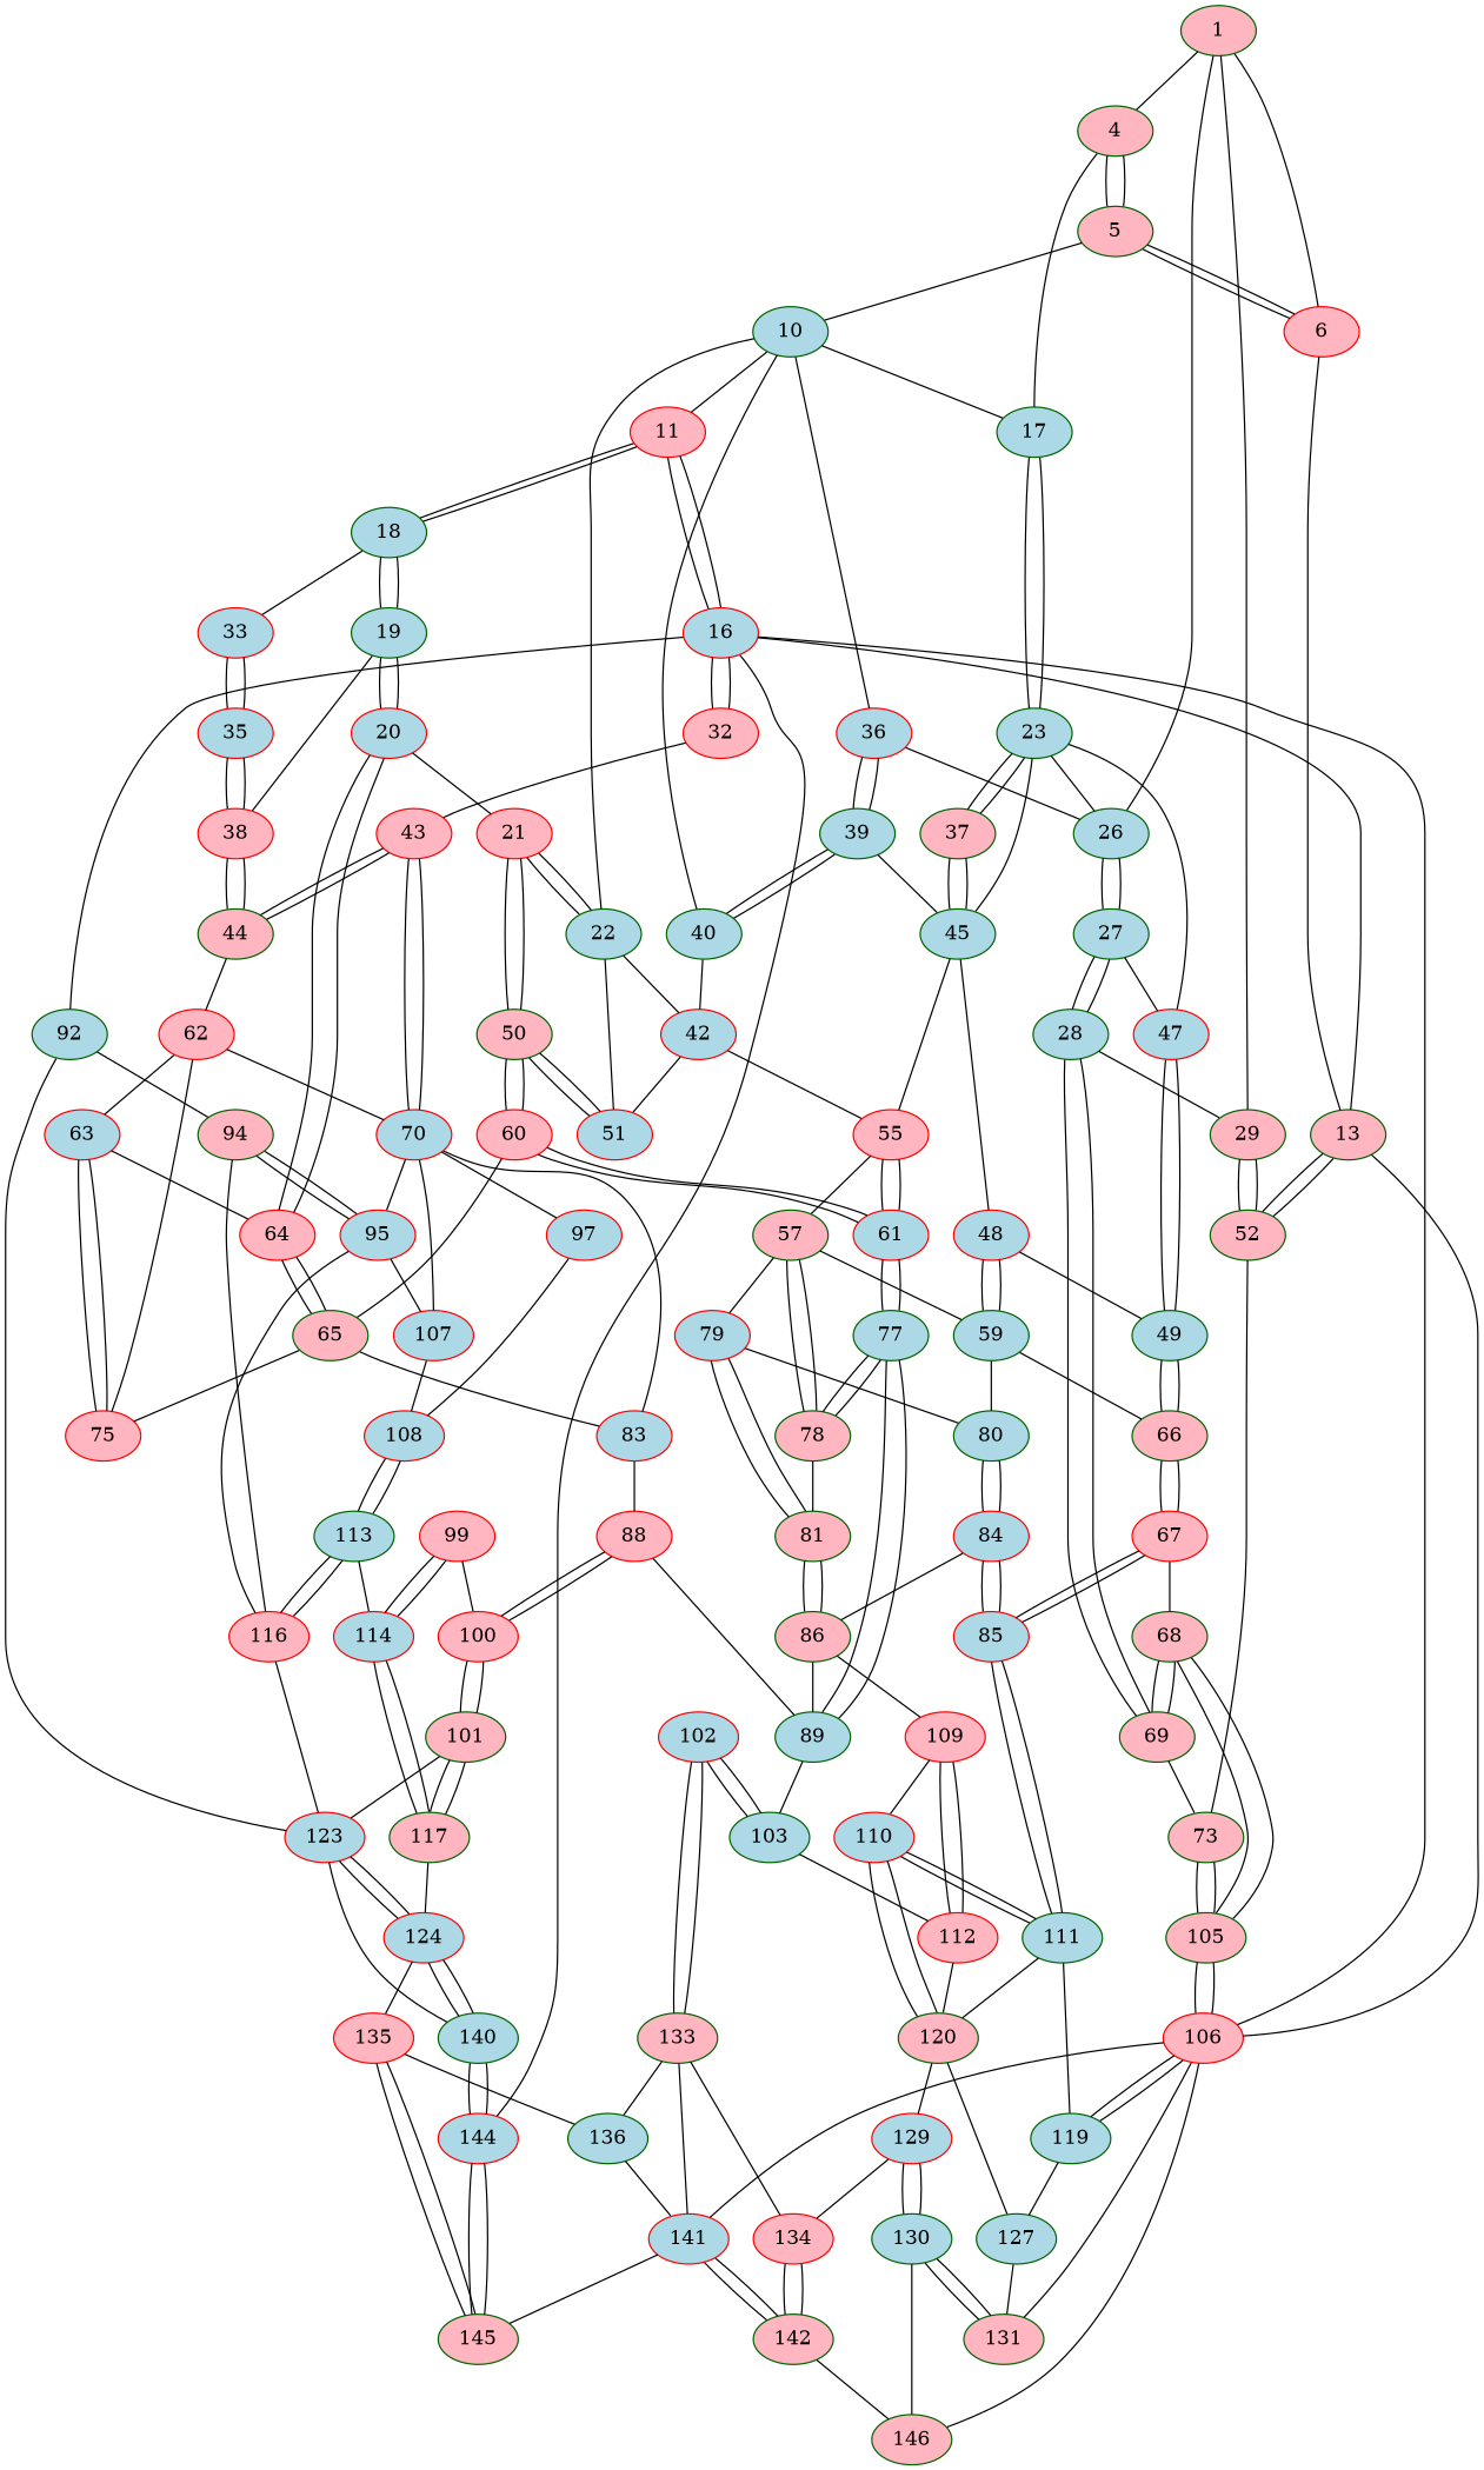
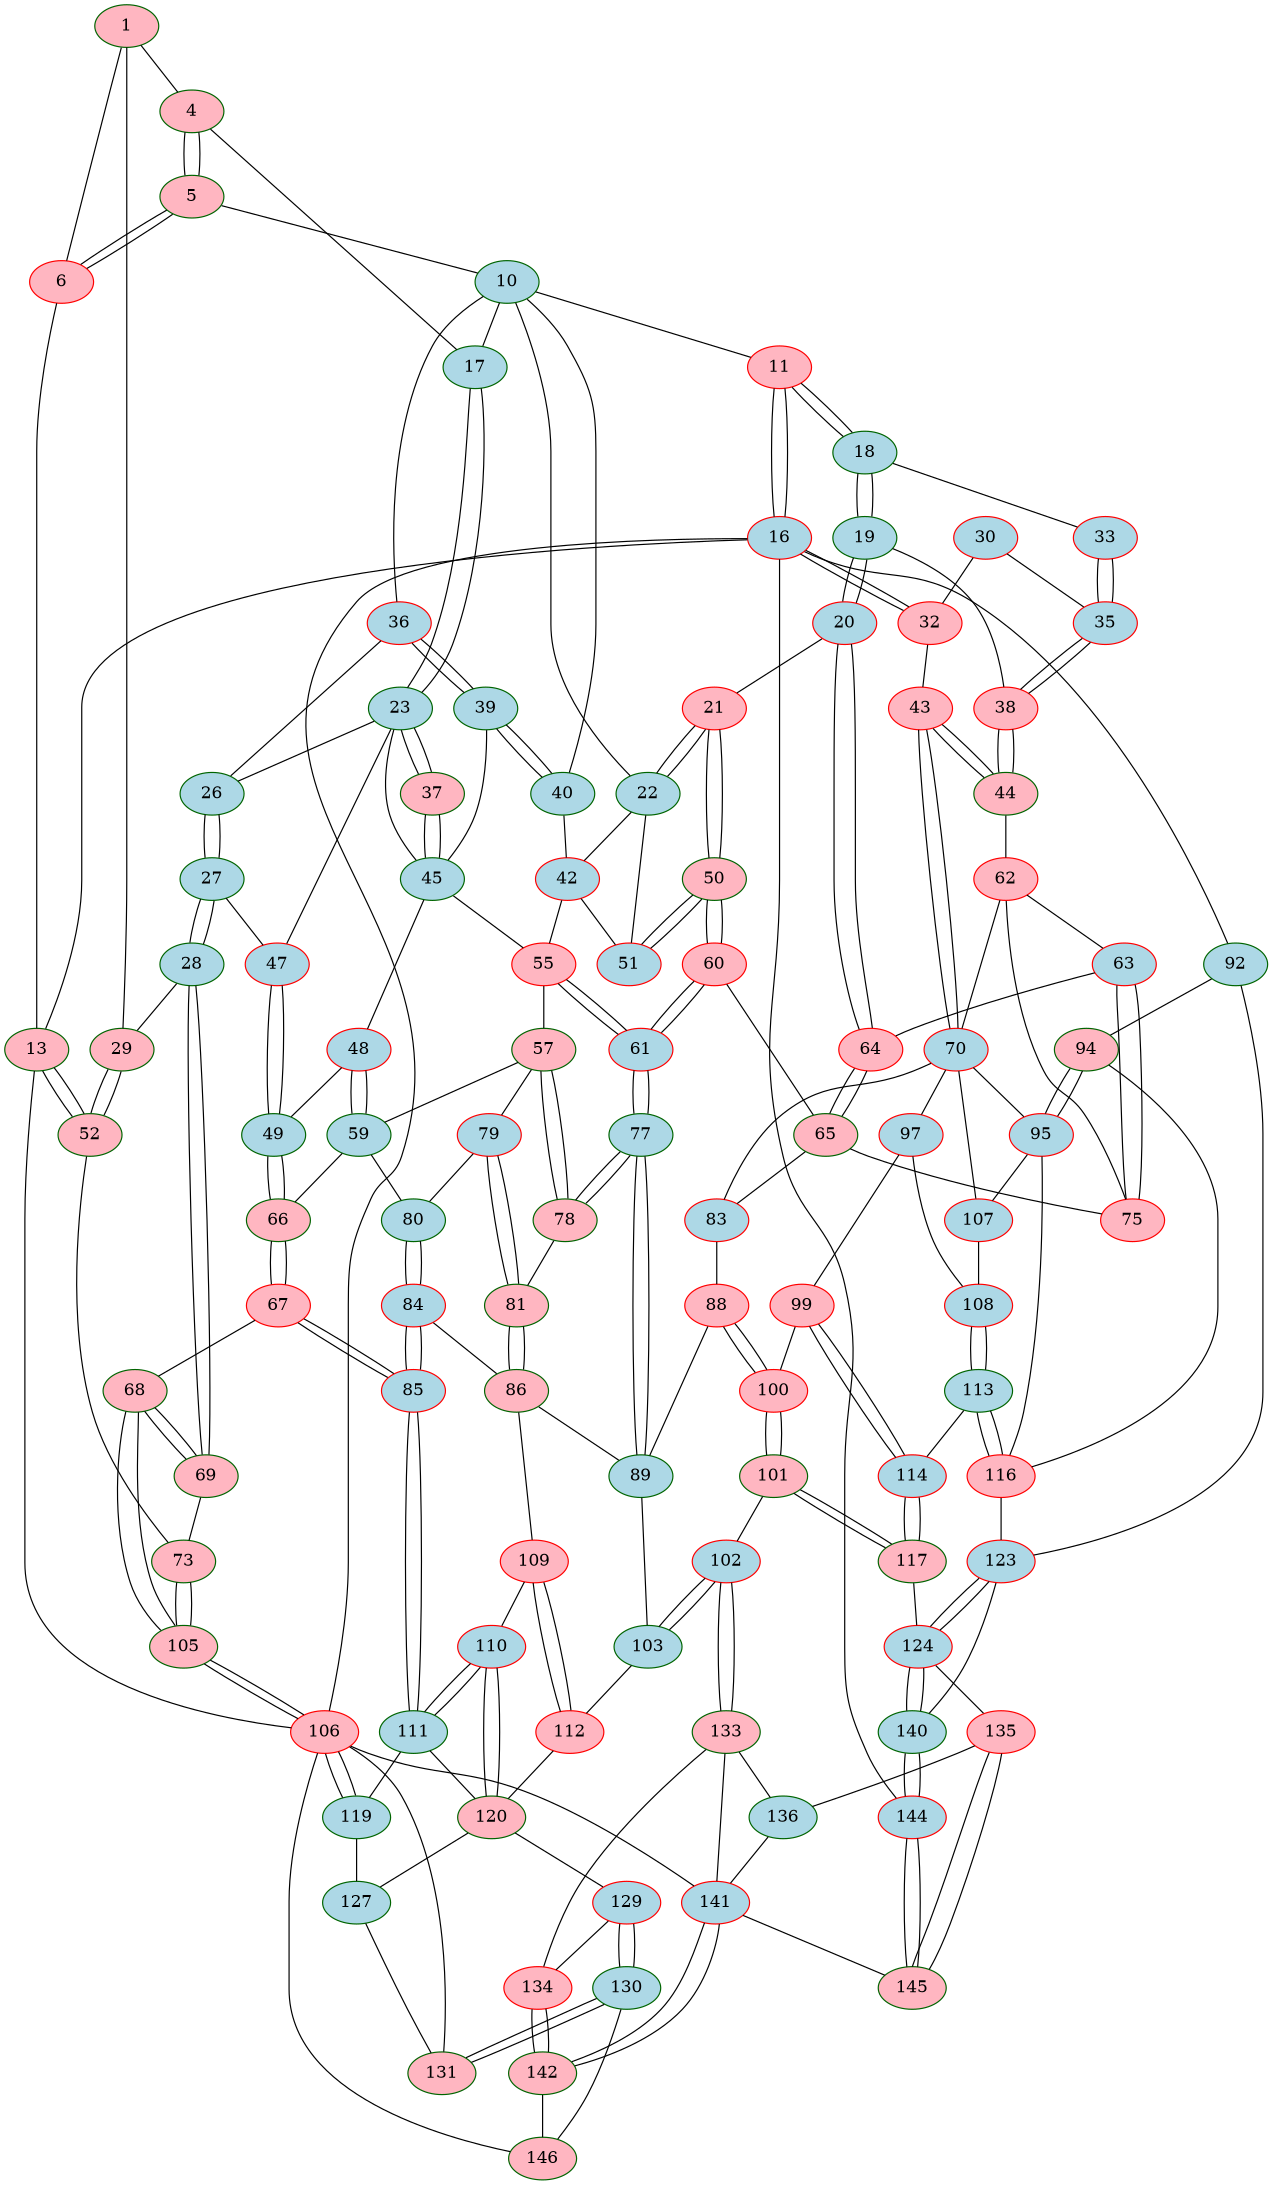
  graph {
    node [color=darkgreen fillcolor=lightblue style=filled]
    1 [fillcolor=lightpink super="+7+2"]
    4 [fillcolor=lightpink]
    6 [color=red fillcolor=lightpink super="+9"]
    26
    29 [fillcolor=lightpink]
    5 [fillcolor=lightpink]
    17
    13 [fillcolor=lightpink]
    27
    52 [fillcolor=lightpink]
    10 [super="+14"]
    23 [super="+24"]
    11 [color=red fillcolor=lightpink]
    22 [super="+41"]
    36 [color=red]
    40
    106 [color=red fillcolor=lightpink super="+143"]
    n18 [color=red label=16 super="+91"]
    18
    42 [color=red super="+54"]
    51 [color=red]
    39
    32 [color=red fillcolor=lightpink]
    92 [super="+93"]
    144 [color=red]
    19
    33 [color=red]
    43 [color=red fillcolor=lightpink]
    94 [fillcolor=lightpink]
    123 [color=red super="+138"]
    119
    131 [fillcolor=lightpink]
    141 [color=red super="+148"]
    146 [fillcolor=lightpink]
    145 [fillcolor=lightpink]
    73 [fillcolor=lightpink]
    37 [fillcolor=lightpink]
    45 [super="+53+46"]
    47 [color=red]
    20 [color=red]
    38 [color=red fillcolor=lightpink]
    35 [color=red]
    21 [color=red fillcolor=lightpink]
    64 [color=red fillcolor=lightpink]
    44 [fillcolor=lightpink]
    50 [fillcolor=lightpink]
    65 [fillcolor=lightpink super="+76"]
    60 [color=red fillcolor=lightpink]
    55 [color=red fillcolor=lightpink super="+56"]
    48 [color=red]
    49
    28
    69 [fillcolor=lightpink]
+   30 [color=red super="+34+31"]
    70 [color=red super="+71+96"]
    62 [color=red fillcolor=lightpink super="+72"]
    57 [fillcolor=lightpink super="+58"]
    61 [color=red]
    83 [color=red]
    95 [color=red super="+115"]
    97 [color=red super="+98"]
    107 [color=red]
    63 [color=red]
    75 [color=red fillcolor=lightpink]
    59 [super="+74"]
    66 [fillcolor=lightpink]
    80
    67 [color=red fillcolor=lightpink]
    105 [fillcolor=lightpink]
    78 [fillcolor=lightpink]
    79 [color=red]
    77
    81 [fillcolor=lightpink]
    84 [color=red]
    89 [super="+90"]
    88 [color=red fillcolor=lightpink]
    68 [fillcolor=lightpink]
    85 [color=red]
    111 [super="+118"]
    116 [color=red fillcolor=lightpink super="+122"]
    99 [color=red fillcolor=lightpink]
    108 [color=red]
    103
    86 [fillcolor=lightpink super="+87"]
    109 [color=red fillcolor=lightpink]
    100 [color=red fillcolor=lightpink]
    120 [fillcolor=lightpink super="+121+126"]
    112 [color=red fillcolor=lightpink]
    110 [color=red]
    101 [fillcolor=lightpink]
    124 [color=red super="+125"]
    140
    114 [color=red]
    113
    117 [fillcolor=lightpink]
    102 [color=red]
    133 [fillcolor=lightpink super="+137"]
    134 [color=red fillcolor=lightpink]
    136
    127 [super="+128"]
    142 [fillcolor=lightpink]
    129 [color=red]
    135 [color=red fillcolor=lightpink]
    130
    1 -- 4
    1 -- 6
-   1 -- 26
    1 -- 29
    4 -- 5
    4 -- 5
    4 -- 17
    6 -- 13
    26 -- 27
    26 -- 27
    29 -- 52
    29 -- 52
    5 -- 6
    5 -- 6
    5 -- 10
    17 -- 23
    17 -- 23
    13 -- 52
    13 -- 52
    13 -- 106
    27 -- 47
    27 -- 28
    27 -- 28
    52 -- 73
    10 -- 17
    10 -- 11
    10 -- 22
    10 -- 36
    10 -- 40
    23 -- 26
    23 -- 37
    23 -- 37
    23 -- 45
    23 -- 47
    11 -- n18
    11 -- n18
    11 -- 18
    11 -- 18
    22 -- 42
    22 -- 51
    36 -- 26
    36 -- 39
    36 -- 39
    40 -- 42
    106 -- 119
    106 -- 119
    106 -- 131
    106 -- 141
    106 -- 146
    n18 -- 13
    n18 -- 106
    n18 -- 32
    n18 -- 32
    n18 -- 92
    n18 -- 144
    18 -- 19
    18 -- 19
    18 -- 33
    42 -- 51
    42 -- 55
    39 -- 40
    39 -- 40
    39 -- 45
    32 -- 43
    92 -- 94
    92 -- 123 [weight=2]
    144 -- 145
    144 -- 145
    19 -- 20
    19 -- 20
    19 -- 38
    33 -- 35
    33 -- 35
    43 -- 44
    43 -- 44
    43 -- 70
    43 -- 70
    94 -- 95
    94 -- 95
    94 -- 116
    123 -- 124
    123 -- 124
    123 -- 140
    119 -- 127
    141 -- 145
    141 -- 142
    141 -- 142
    73 -- 105
    73 -- 105
    37 -- 45
    37 -- 45
    45 -- 55
    45 -- 48
    47 -- 49
    47 -- 49
    20 -- 21
    20 -- 64
    20 -- 64
    38 -- 44
    38 -- 44
    35 -- 38
    35 -- 38
    21 -- 22
    21 -- 22
    21 -- 50
    21 -- 50
    64 -- 65
    64 -- 65
    44 -- 62
    50 -- 51
    50 -- 51
    50 -- 60
    50 -- 60
    65 -- 83
    65 -- 75
    60 -- 65
    60 -- 61
    60 -- 61
    55 -- 57
    55 -- 61
    55 -- 61
    48 -- 49
    48 -- 59
    48 -- 59
    49 -- 66
    49 -- 66
    28 -- 29
    28 -- 69
    28 -- 69
    69 -- 73
+   30 -- 32
+   30 -- 35
    70 -- 83
    70 -- 95
    70 -- 97 [weight=2]
    70 -- 107
    62 -- 70
    62 -- 63
    62 -- 75
    57 -- 59
    57 -- 78
    57 -- 78
    57 -- 79
    61 -- 77
    61 -- 77
    83 -- 88
    95 -- 107
    95 -- 116
+   97 -- 99
    97 -- 108
    107 -- 108
    63 -- 64
    63 -- 75
    63 -- 75
    59 -- 66
    59 -- 80
    66 -- 67
    66 -- 67
    80 -- 84
    80 -- 84
    67 -- 68
    67 -- 85
    67 -- 85
    105 -- 106
    105 -- 106
    78 -- 81
    79 -- 80
    79 -- 81
    79 -- 81
    77 -- 78
    77 -- 78
    77 -- 89
    77 -- 89
    81 -- 86
    81 -- 86
    84 -- 85
    84 -- 85
    84 -- 86
    89 -- 103
    88 -- 89
    88 -- 100
    88 -- 100
    68 -- 69
    68 -- 69
    68 -- 105
    68 -- 105
    85 -- 111
    85 -- 111
    111 -- 119
    111 -- 120
    116 -- 123
    99 -- 100
    99 -- 114
    99 -- 114
    108 -- 113
    108 -- 113
    103 -- 112
    86 -- 89
    86 -- 109
    109 -- 112
    109 -- 112
    109 -- 110
    100 -- 101
    100 -- 101
    120 -- 127
    120 -- 129
    112 -- 120
    110 -- 111
    110 -- 111
    110 -- 120
    110 -- 120
    101 -- 117
    101 -- 117
-   101 -- 123
+   101 -- 102
    124 -- 140
    124 -- 140
    124 -- 135
    140 -- 144
    140 -- 144
    114 -- 117
    114 -- 117
    113 -- 116
    113 -- 116
    113 -- 114
    117 -- 124
    102 -- 103
    102 -- 103
    102 -- 133
    102 -- 133
    133 -- 141
    133 -- 134
    133 -- 136
    134 -- 142
    134 -- 142
    136 -- 141
    127 -- 131
    142 -- 146
    129 -- 134
    129 -- 130
    129 -- 130
    135 -- 145
    135 -- 145
    135 -- 136
    130 -- 131
    130 -- 131
    130 -- 146
  }
